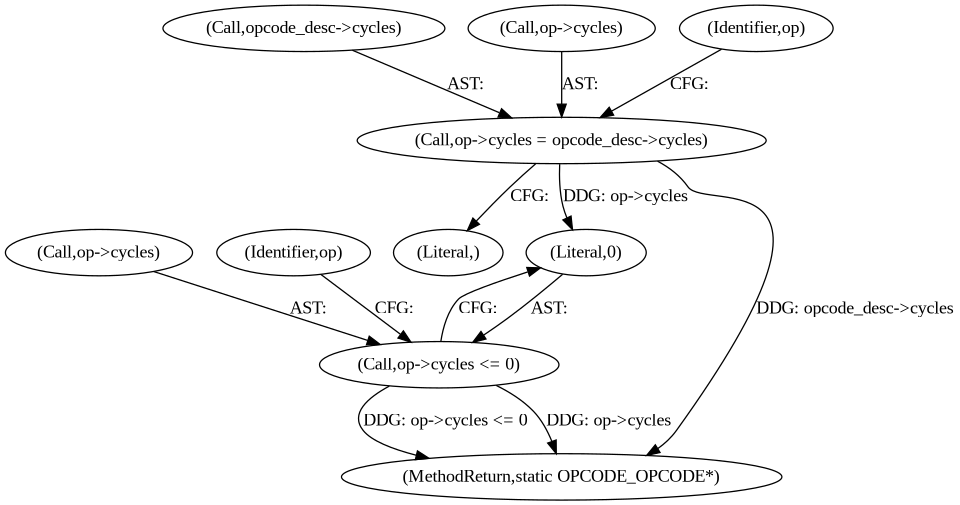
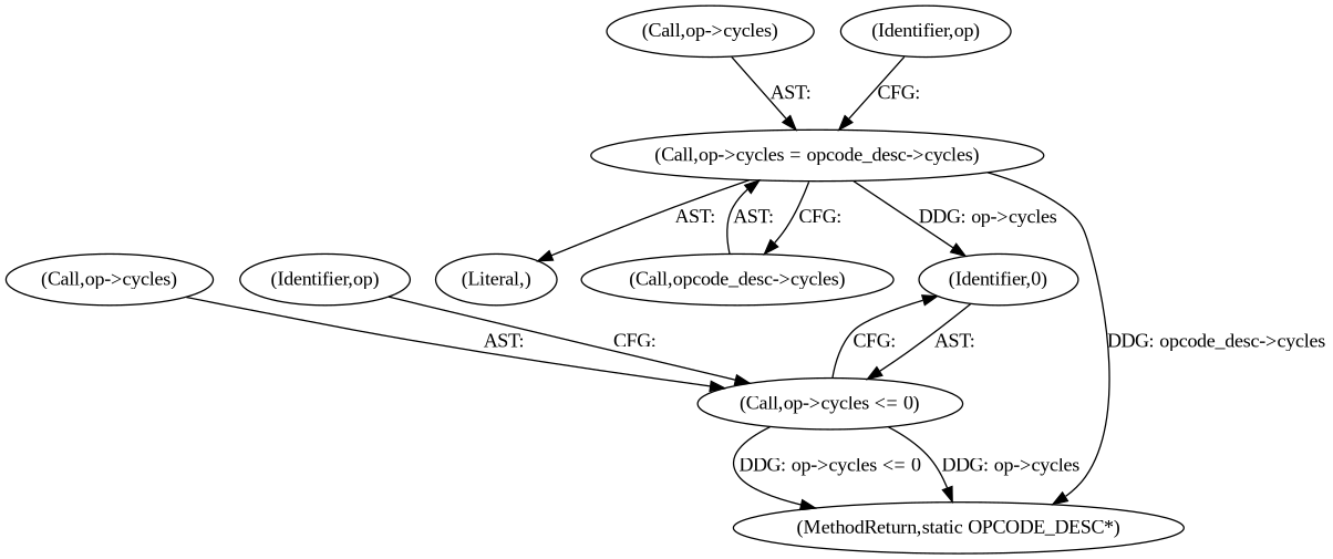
  digraph {
    fontname="Liberation Serif"
    node [fontname="Liberation Serif"]
    edge [fontname="Liberation Serif"]
    n1 [label="(Call,op->cycles = opcode_desc->cycles)"]
    n2 [label="(Literal,)"]
    n3 [label="(Call,opcode_desc->cycles)"]
-   n4 [label="(MethodReturn,static OPCODE_OPCODE*)"]
-   n5 [label="(Literal,0)"]
+   n4 [label="(MethodReturn,static OPCODE_DESC*)"]
+   n5 [label="(Identifier,0)"]
    n6 [label="(Call,op->cycles <= 0)"]
    n7 [label="(Call,op->cycles)"]
    n8 [label="(Identifier,op)"]
    n9 [label="(Identifier,op)"]
    n10 [label="(Call,op->cycles)"]
-   n1 -> n2 [label="CFG: "]
+   n1 -> n2 [label="AST: "]
+   n1 -> n3 [label="CFG: "]
    n1 -> n4 [label="DDG: opcode_desc->cycles"]
    n1 -> n5 [label="DDG: op->cycles"]
    n3 -> n1 [label="AST: "]
    n5 -> n6 [label="AST: "]
    n6 -> n4 [label="DDG: op->cycles"]
    n6 -> n4 [label="DDG: op->cycles <= 0"]
    n6 -> n5 [label="CFG: "]
    n7 -> n1 [label="AST: "]
    n8 -> n6 [label="CFG: "]
    n9 -> n1 [label="CFG: "]
    n10 -> n6 [label="AST: "]
  }
